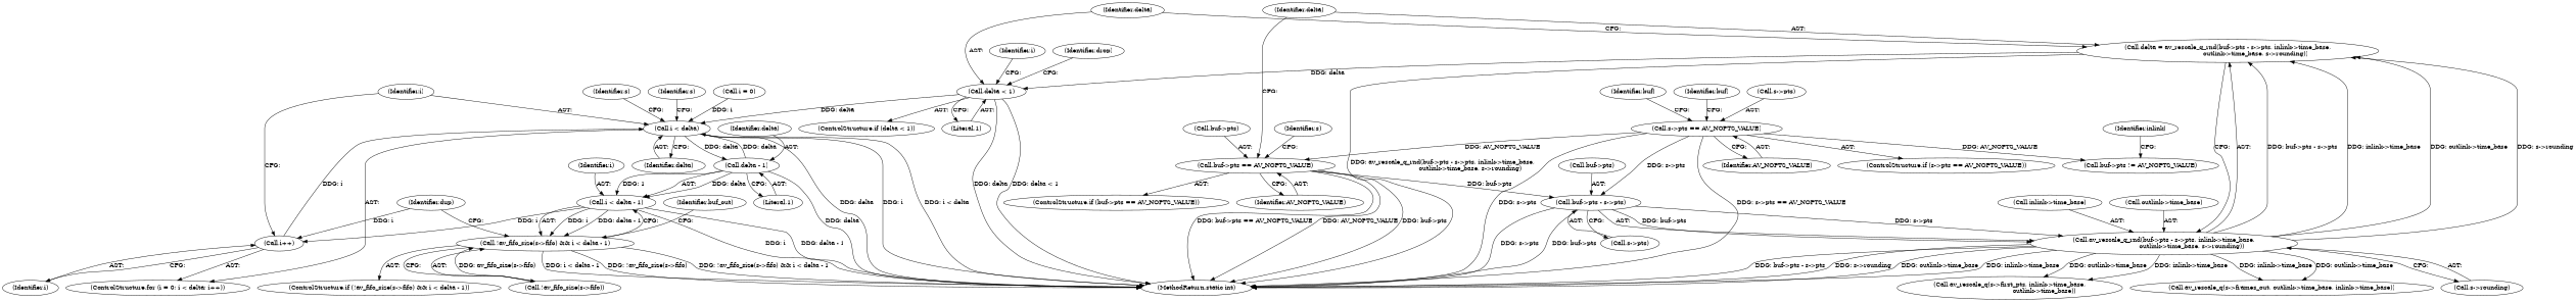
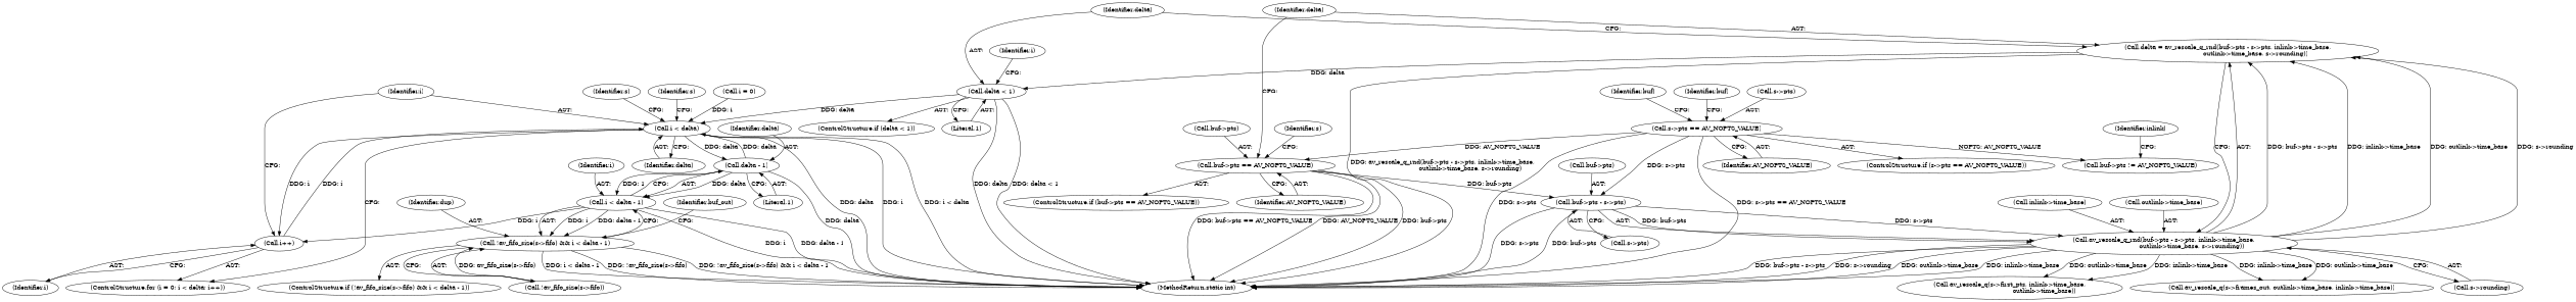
  digraph {
    n1 [label="(Call,delta = av_rescale_q_rnd(buf->pts - s->pts, inlink->time_base,\n                             outlink->time_base, s->rounding))"]
    n2 [label="(Call,av_rescale_q_rnd(buf->pts - s->pts, inlink->time_base,\n                             outlink->time_base, s->rounding))"]
    n3 [label="(Call,delta < 1)"]
    n4 [label="(MethodReturn,static int)"]
    n5 [label="(Call,av_rescale_q(s->first_pts, inlink->time_base,\n                                    outlink->time_base))"]
    n6 [label="(Call,s->rounding)"]
    n7 [label="(Call,av_rescale_q(s->frames_out, outlink->time_base, inlink->time_base))"]
    n8 [label="(Call,i < delta)"]
    n9 [label="(Literal,1)"]
    n10 [label="(ControlStructure,if (delta < 1))"]
    n11 [label="(Call,buf->pts - s->pts)"]
    n12 [label="(Call,s->pts)"]
    n13 [label="(Call,buf->pts == AV_NOPTS_VALUE)"]
    n14 [label="(ControlStructure,if (buf->pts == AV_NOPTS_VALUE))"]
    n15 [label="(Identifier,AV_NOPTS_VALUE)"]
    n16 [label="(Call,s->pts == AV_NOPTS_VALUE)"]
    n17 [label="(Call,buf->pts != AV_NOPTS_VALUE)"]
    n18 [label="(Identifier,AV_NOPTS_VALUE)"]
    n19 [label="(ControlStructure,if (s->pts == AV_NOPTS_VALUE))"]
    n20 [label="(Call,i++)"]
    n21 [label="(Call,delta - 1)"]
    n22 [label="(ControlStructure,for (i = 0; i < delta; i++))"]
    n23 [label="(Identifier,delta)"]
    n24 [label="(Identifier,i)"]
    n25 [label="(Call,i < delta - 1)"]
    n26 [label="(Call,!av_fifo_size(s->fifo) && i < delta - 1)"]
    n27 [label="(Literal,1)"]
    n28 [label="(ControlStructure,if (!av_fifo_size(s->fifo) && i < delta - 1))"]
    n29 [label="(Call,!av_fifo_size(s->fifo))"]
    n30 [label="(Identifier,buf_out)"]
    n31 [label="(Call,buf->pts)"]
    n32 [label="(Identifier,delta)"]
    n33 [label="(Identifier,inlink)"]
    n34 [label="(Identifier,i)"]
    n35 [label="(Call,buf->pts)"]
    n36 [label="(Identifier,s)"]
    n37 [label="(Call,i = 0)"]
    n38 [label="(Call,inlink->time_base)"]
    n39 [label="(Identifier,s)"]
    n40 [label="(Identifier,buf)"]
-   n41 [label="(Identifier,drop)"]
    n42 [label="(Call,s->pts)"]
    n43 [label="(Identifier,delta)"]
    n44 [label="(Identifier,delta)"]
    n45 [label="(Call,outlink->time_base)"]
    n46 [label="(Identifier,buf)"]
    n47 [label="(Identifier,s)"]
    n48 [label="(Identifier,i)"]
    n49 [label="(Identifier,i)"]
    n50 [label="(Identifier,dup)"]
    n1 -> n2 [label="CFG: "]
    n1 -> n3 [label="DDG: delta"]
    n1 -> n4 [label="DDG: av_rescale_q_rnd(buf->pts - s->pts, inlink->time_base,\n                             outlink->time_base, s->rounding)"]
    n2 -> n1 [label="AST: "]
    n2 -> n1 [label="DDG: buf->pts - s->pts"]
    n2 -> n1 [label="DDG: inlink->time_base"]
    n2 -> n1 [label="DDG: outlink->time_base"]
    n2 -> n1 [label="DDG: s->rounding"]
    n2 -> n4 [label="DDG: buf->pts - s->pts"]
    n2 -> n4 [label="DDG: s->rounding"]
    n2 -> n4 [label="DDG: outlink->time_base"]
    n2 -> n4 [label="DDG: inlink->time_base"]
    n2 -> n5 [label="DDG: inlink->time_base"]
    n2 -> n5 [label="DDG: outlink->time_base"]
    n2 -> n6 [label="CFG: "]
    n2 -> n7 [label="DDG: outlink->time_base"]
    n2 -> n7 [label="DDG: inlink->time_base"]
    n3 -> n4 [label="DDG: delta < 1"]
    n3 -> n4 [label="DDG: delta"]
    n3 -> n8 [label="DDG: delta"]
    n3 -> n9 [label="CFG: "]
    n3 -> n10 [label="AST: "]
    n6 -> n2 [label="AST: "]
    n8 -> n4 [label="DDG: i < delta"]
    n8 -> n4 [label="DDG: delta"]
    n8 -> n4 [label="DDG: i"]
-   n50 -> n20 [label="DDG: i"]
+   n8 -> n20 [label="DDG: i"]
    n8 -> n21 [label="DDG: delta"]
-   n8 -> n22 [label="AST: "]
+   n8 -> n22 [label="CFG: "]
    n8 -> n23 [label="CFG: "]
    n9 -> n3 [label="AST: "]
    n11 -> n2 [label="AST: "]
    n11 -> n2 [label="DDG: buf->pts"]
    n11 -> n2 [label="DDG: s->pts"]
    n11 -> n4 [label="DDG: s->pts"]
    n11 -> n4 [label="DDG: buf->pts"]
    n11 -> n12 [label="CFG: "]
    n12 -> n11 [label="AST: "]
    n13 -> n4 [label="DDG: buf->pts == AV_NOPTS_VALUE"]
    n13 -> n4 [label="DDG: AV_NOPTS_VALUE"]
    n13 -> n4 [label="DDG: buf->pts"]
    n13 -> n11 [label="DDG: buf->pts"]
    n13 -> n14 [label="AST: "]
    n13 -> n15 [label="CFG: "]
    n15 -> n13 [label="AST: "]
    n16 -> n4 [label="DDG: s->pts"]
    n16 -> n4 [label="DDG: s->pts == AV_NOPTS_VALUE"]
    n16 -> n11 [label="DDG: s->pts"]
    n16 -> n13 [label="DDG: AV_NOPTS_VALUE"]
-   n16 -> n17 [label="DDG: AV_NOPTS_VALUE"]
+   n16 -> n17 [label="NOPTS: AV_NOPTS_VALUE"]
    n16 -> n18 [label="CFG: "]
    n16 -> n19 [label="AST: "]
    n18 -> n16 [label="AST: "]
    n20 -> n8 [label="DDG: i"]
    n20 -> n22 [label="AST: "]
    n20 -> n24 [label="CFG: "]
    n21 -> n4 [label="DDG: delta"]
    n21 -> n8 [label="DDG: delta"]
    n21 -> n25 [label="AST: "]
    n21 -> n25 [label="DDG: delta"]
    n21 -> n25 [label="DDG: 1"]
    n21 -> n27 [label="CFG: "]
    n23 -> n8 [label="AST: "]
    n24 -> n20 [label="AST: "]
    n25 -> n4 [label="DDG: i"]
    n25 -> n4 [label="DDG: delta - 1"]
    n25 -> n20 [label="DDG: i"]
+   n25 -> n21 [label="CFG: "]
    n25 -> n26 [label="AST: "]
    n25 -> n26 [label="DDG: i"]
    n25 -> n26 [label="DDG: delta - 1"]
    n26 -> n4 [label="DDG: !av_fifo_size(s->fifo) && i < delta - 1"]
    n26 -> n4 [label="DDG: i < delta - 1"]
    n26 -> n4 [label="DDG: !av_fifo_size(s->fifo)"]
    n26 -> n25 [label="CFG: "]
    n26 -> n28 [label="AST: "]
    n26 -> n29 [label="CFG: "]
    n27 -> n21 [label="AST: "]
    n29 -> n26 [label="AST: "]
    n29 -> n26 [label="DDG: av_fifo_size(s->fifo)"]
    n30 -> n26 [label="CFG: "]
    n31 -> n11 [label="AST: "]
    n32 -> n1 [label="CFG: "]
    n32 -> n3 [label="AST: "]
    n33 -> n17 [label="CFG: "]
    n34 -> n3 [label="CFG: "]
    n35 -> n13 [label="AST: "]
    n36 -> n13 [label="CFG: "]
    n37 -> n8 [label="DDG: i"]
    n38 -> n2 [label="AST: "]
    n39 -> n8 [label="CFG: "]
    n40 -> n16 [label="CFG: "]
-   n41 -> n3 [label="CFG: "]
    n42 -> n16 [label="AST: "]
    n43 -> n21 [label="AST: "]
    n44 -> n1 [label="AST: "]
    n44 -> n13 [label="CFG: "]
    n45 -> n2 [label="AST: "]
    n46 -> n16 [label="CFG: "]
    n47 -> n8 [label="CFG: "]
    n48 -> n8 [label="AST: "]
    n48 -> n20 [label="CFG: "]
    n49 -> n25 [label="AST: "]
-   n50 -> n26 [label="CFG: "]
+   n50 -> n26 [label="AST: "]
  }
